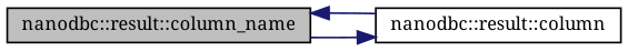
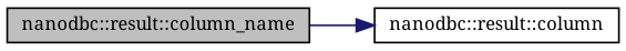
  digraph {
    rankdir=LR
    fontname="Noto Serif"
    node [color=black fontname="Noto Serif" fontsize=10 shape=record style=filled]
    edge [color=midnightblue fontname="Noto Serif" fontsize=10 labelfontname=Helvetica labelfontsize=10 style=solid]
    n1 [fillcolor=grey75 fontcolor=black height=0.2 label="nanodbc::result::column_name" width=0.4]
    n2 [fillcolor=white height=0.2 label="nanodbc::result::column" width=0.4]
    n1 -> n2
-   n2 -> n1
  }
